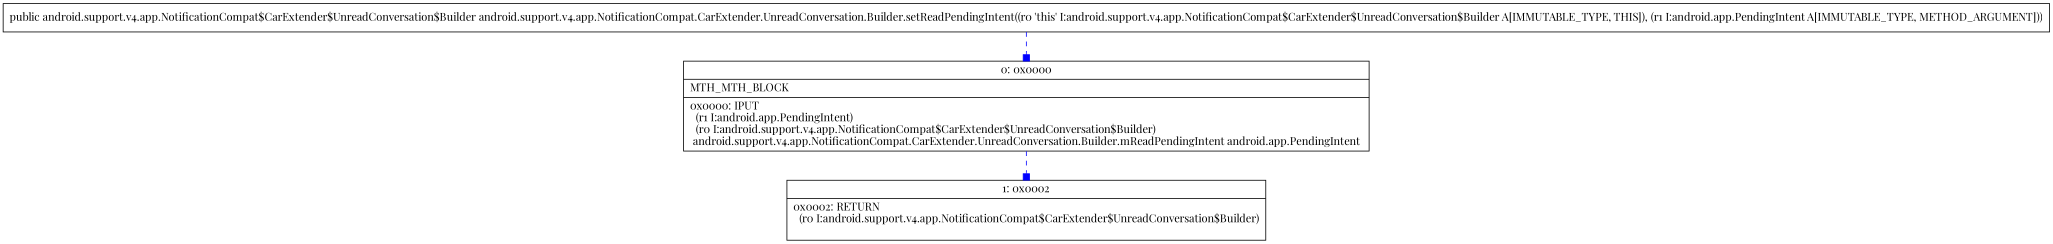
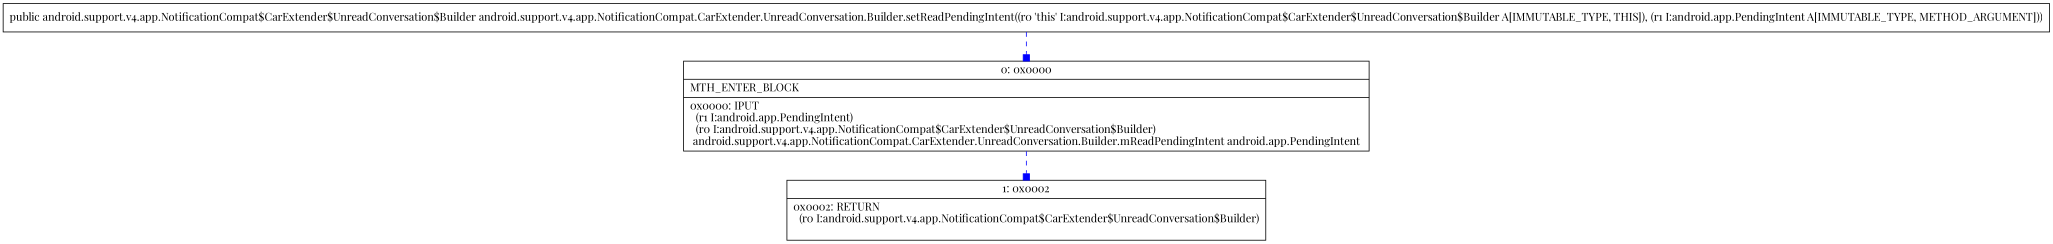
  digraph {
    fontname="Playfair Display"
    node [shape=record fontname="Playfair Display"]
    edge [color=blue style=dashed arrowhead=box fontname="Playfair Display"]
-   n1 [label="{0\:\ 0x0000|MTH_MTH_BLOCK\l|0x0000: IPUT  \l  (r1 I:android.app.PendingIntent)\l  (r0 I:android.support.v4.app.NotificationCompat$CarExtender$UnreadConversation$Builder)\l android.support.v4.app.NotificationCompat.CarExtender.UnreadConversation.Builder.mReadPendingIntent android.app.PendingIntent \l}"]
+   n1 [label="{0\:\ 0x0000|MTH_ENTER_BLOCK\l|0x0000: IPUT  \l  (r1 I:android.app.PendingIntent)\l  (r0 I:android.support.v4.app.NotificationCompat$CarExtender$UnreadConversation$Builder)\l android.support.v4.app.NotificationCompat.CarExtender.UnreadConversation.Builder.mReadPendingIntent android.app.PendingIntent \l}"]
    n2 [label="{1\:\ 0x0002|0x0002: RETURN  \l  (r0 I:android.support.v4.app.NotificationCompat$CarExtender$UnreadConversation$Builder)\l \l}"]
    n3 [label="{public android.support.v4.app.NotificationCompat$CarExtender$UnreadConversation$Builder android.support.v4.app.NotificationCompat.CarExtender.UnreadConversation.Builder.setReadPendingIntent((r0 'this' I:android.support.v4.app.NotificationCompat$CarExtender$UnreadConversation$Builder A[IMMUTABLE_TYPE, THIS]), (r1 I:android.app.PendingIntent A[IMMUTABLE_TYPE, METHOD_ARGUMENT])) }"]
    n1 -> n2
    n3 -> n1
  }
